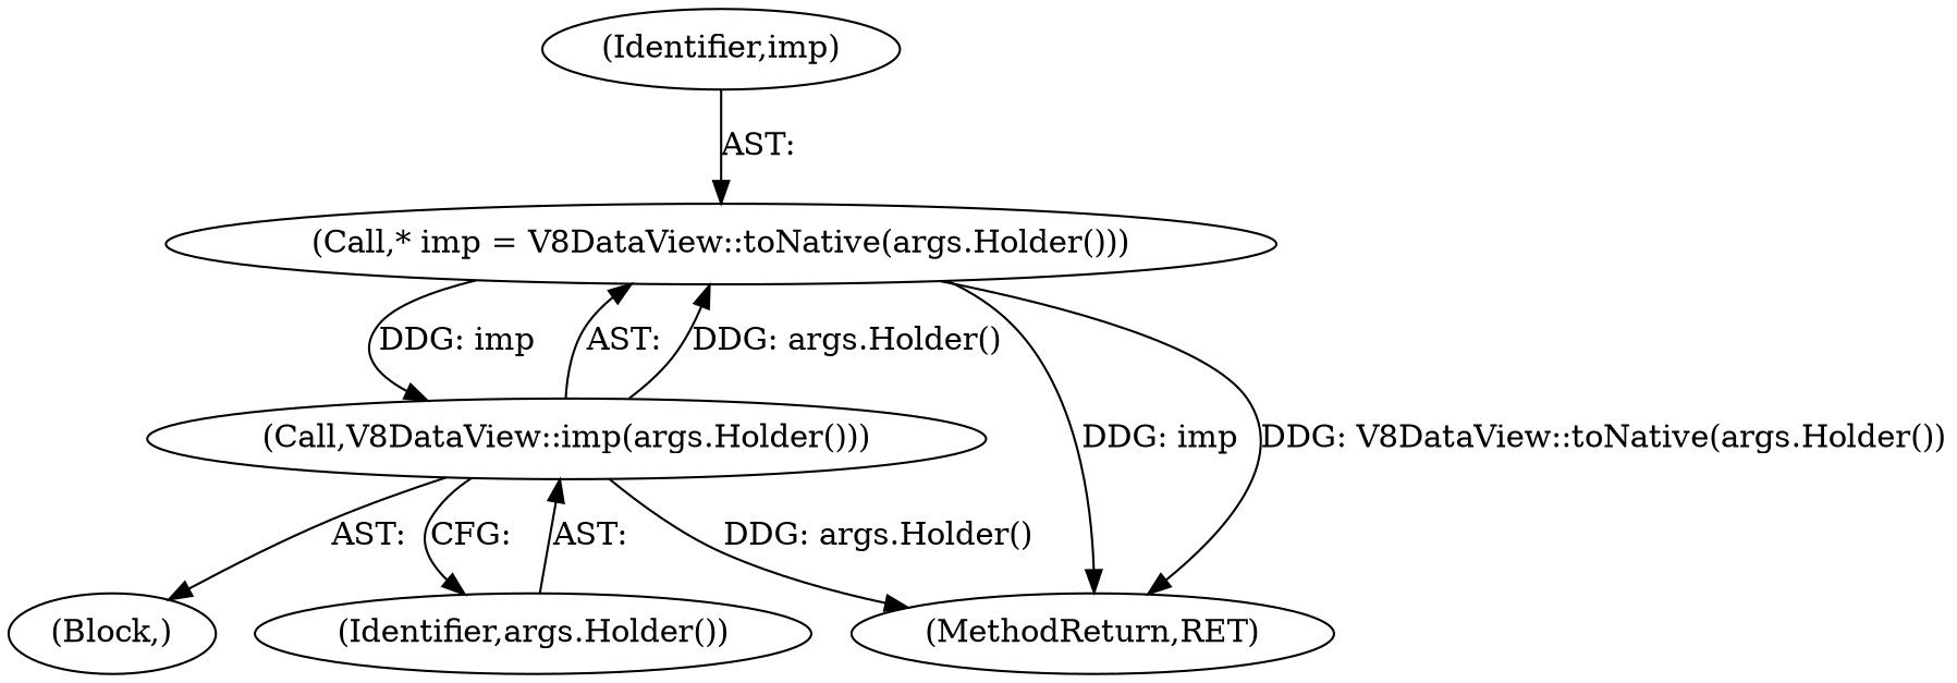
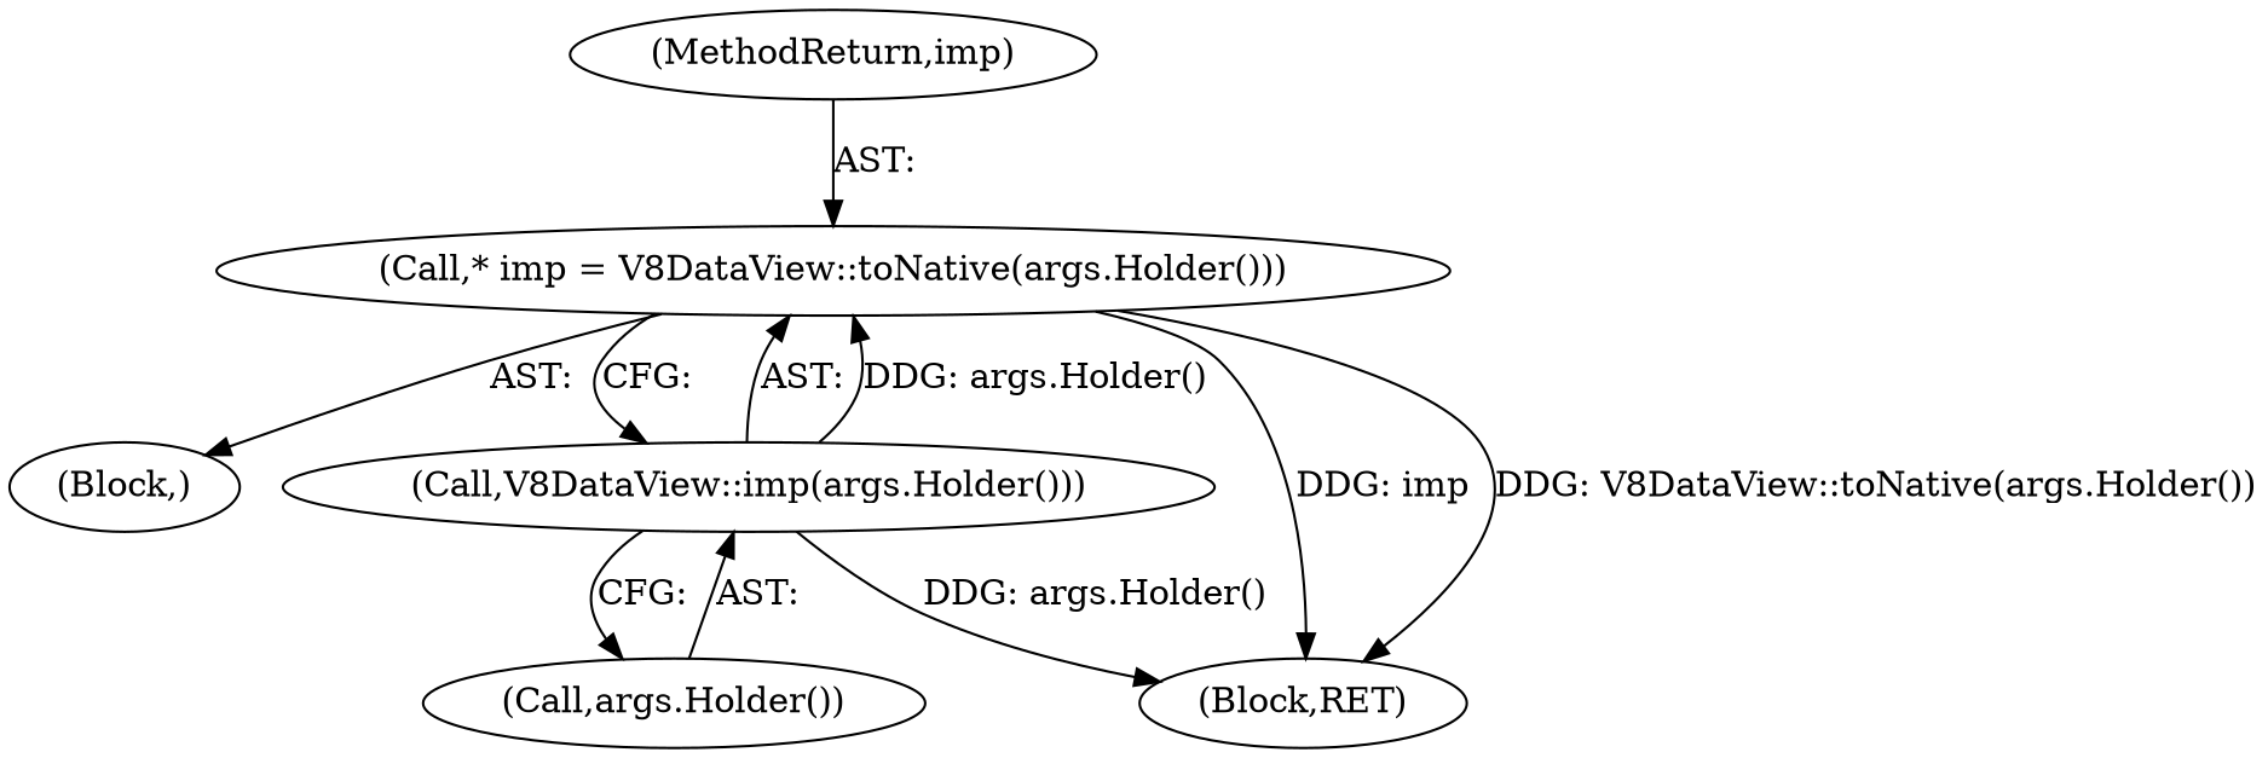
  digraph {
    n1 [label="(Call,* imp = V8DataView::toNative(args.Holder()))"]
    n2 [label="(Call,V8DataView::imp(args.Holder()))"]
    n3 [label="(Block,)"]
-   n4 [label="(MethodReturn,RET)"]
-   n5 [label="(Identifier,args.Holder())"]
-   n6 [label="(Identifier,imp)"]
-   n1 -> n2 [label="DDG: imp"]
-   n2 -> n3 [label="AST: "]
+   n4 [label="(Block,RET)"]
+   n5 [label="(Call,args.Holder())"]
+   n6 [label="(MethodReturn,imp)"]
+   n1 -> n2 [label="CFG: "]
+   n1 -> n3 [label="AST: "]
    n1 -> n4 [label="DDG: imp"]
    n1 -> n4 [label="DDG: V8DataView::toNative(args.Holder())"]
    n2 -> n1 [label="AST: "]
    n2 -> n1 [label="DDG: args.Holder()"]
    n2 -> n4 [label="DDG: args.Holder()"]
    n2 -> n5 [label="CFG: "]
    n5 -> n2 [label="AST: "]
    n6 -> n1 [label="AST: "]
  }
